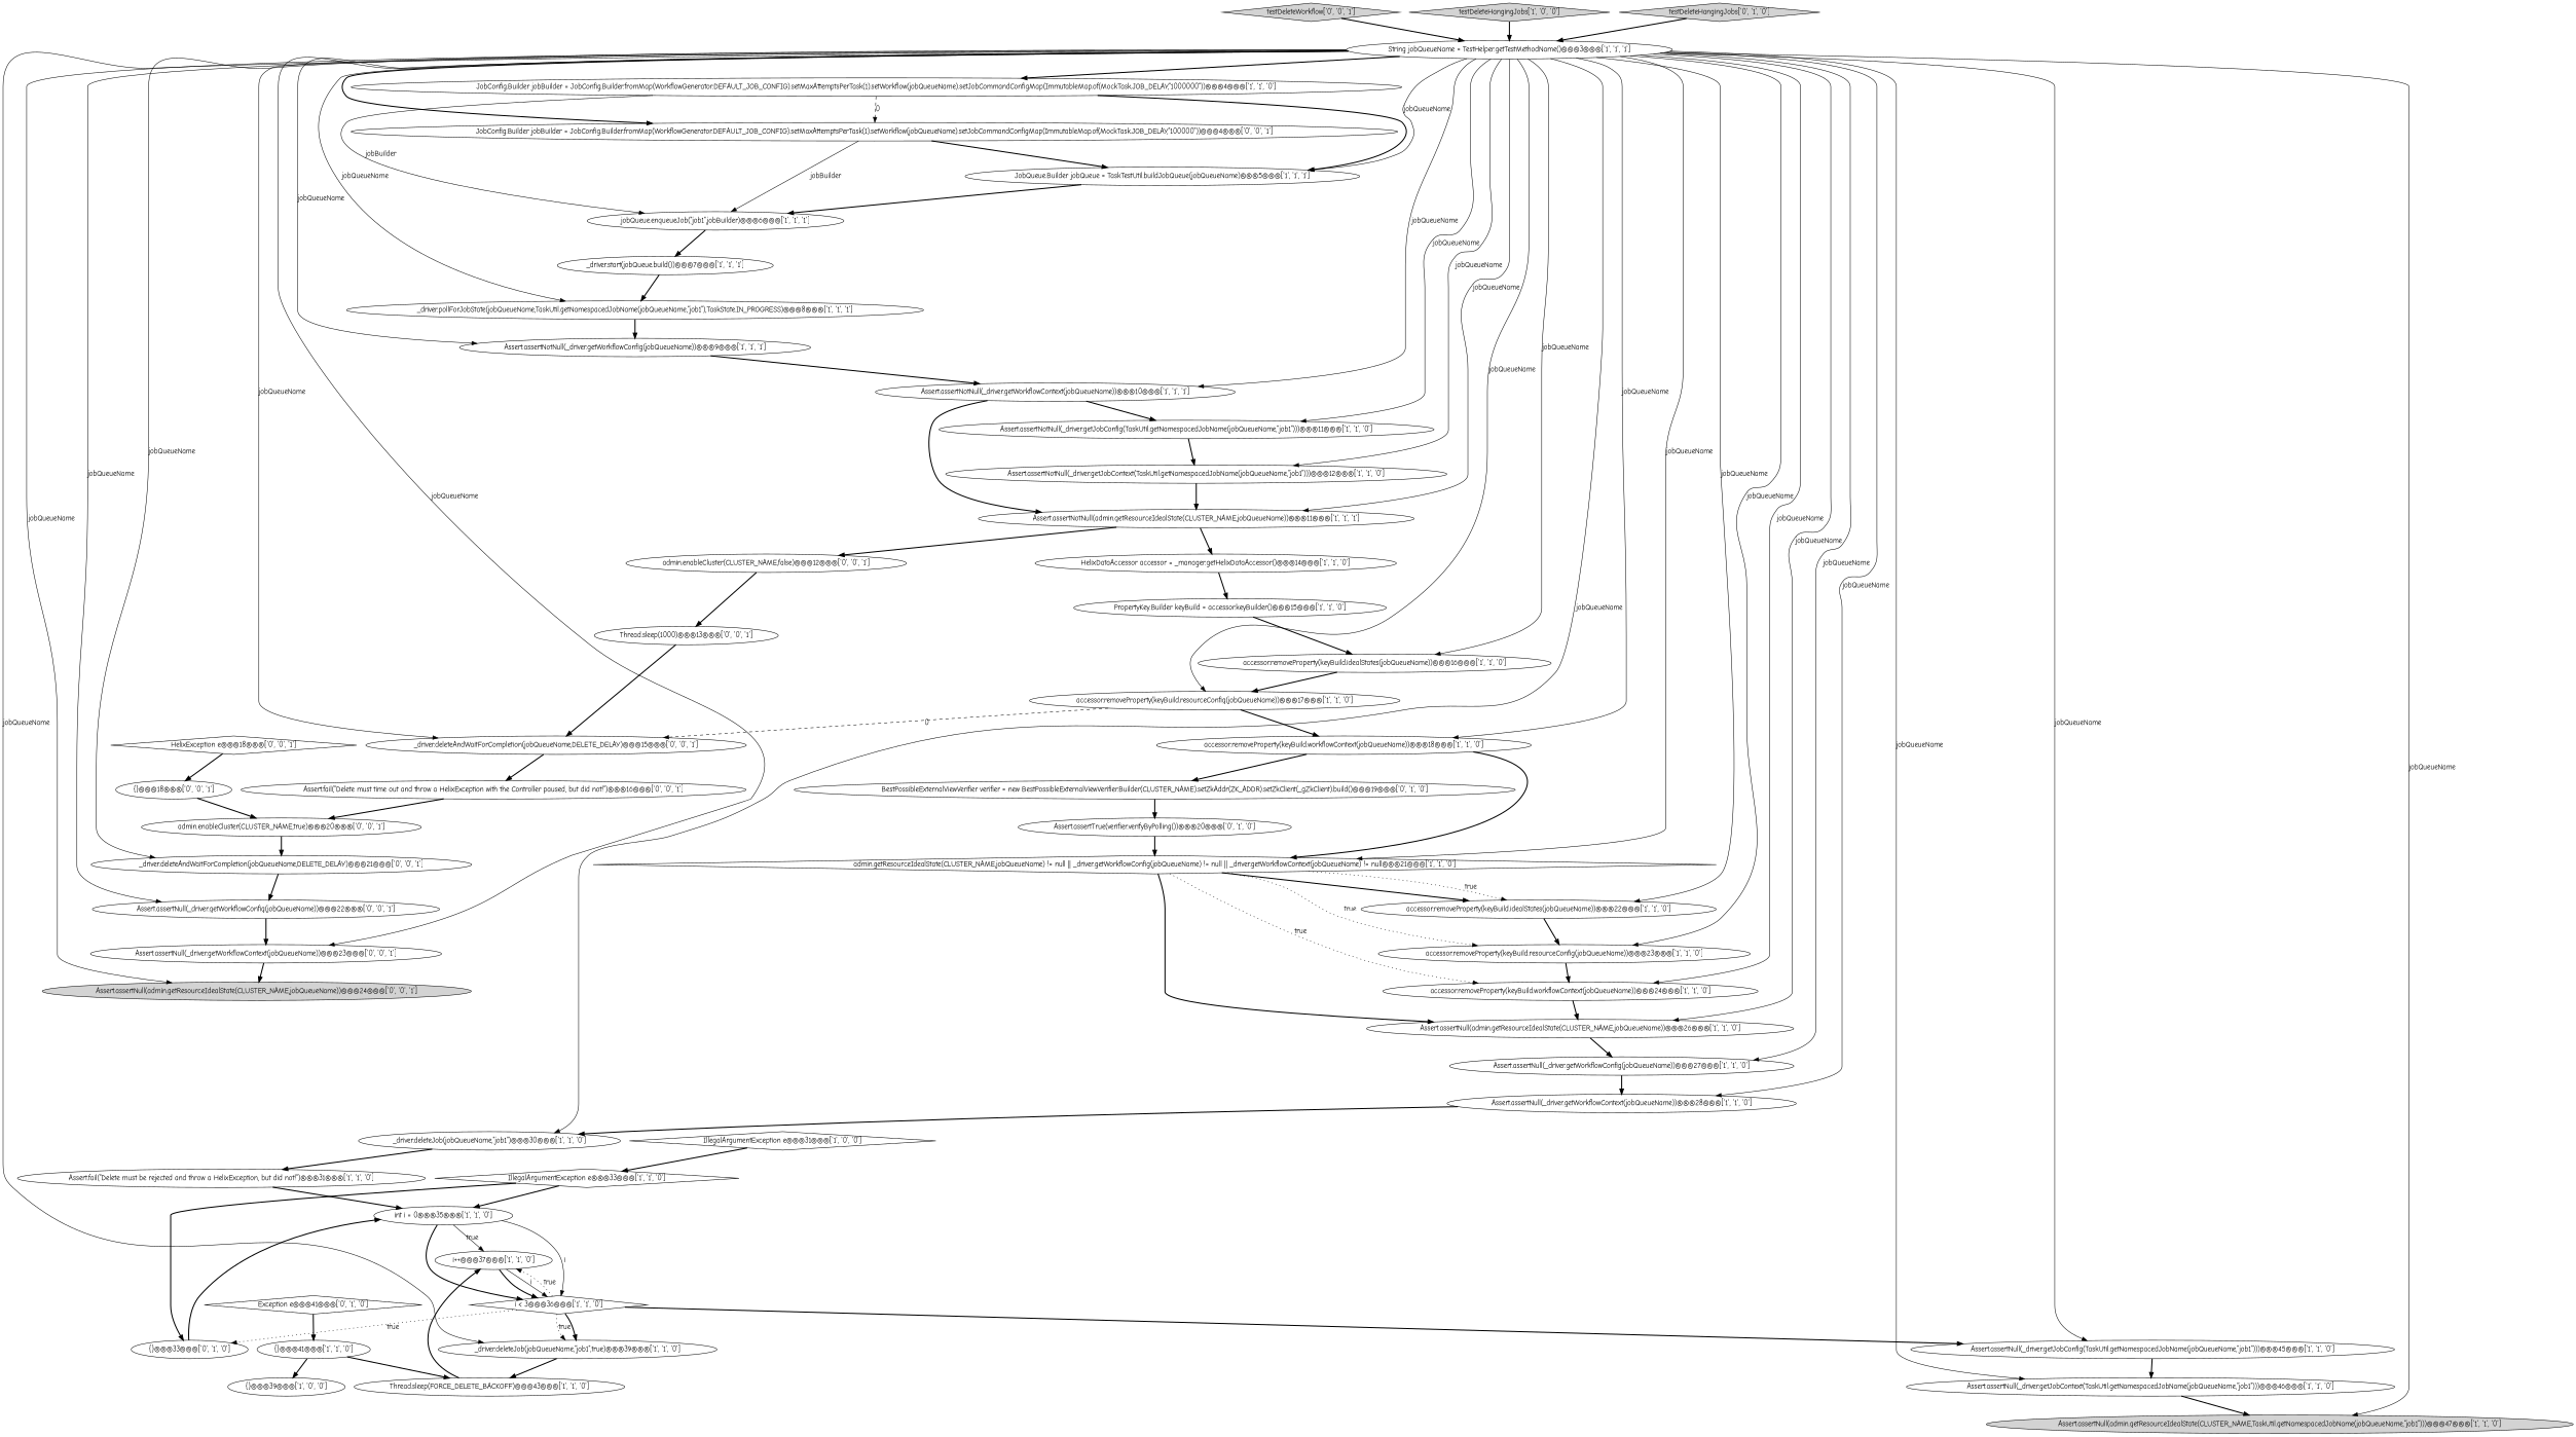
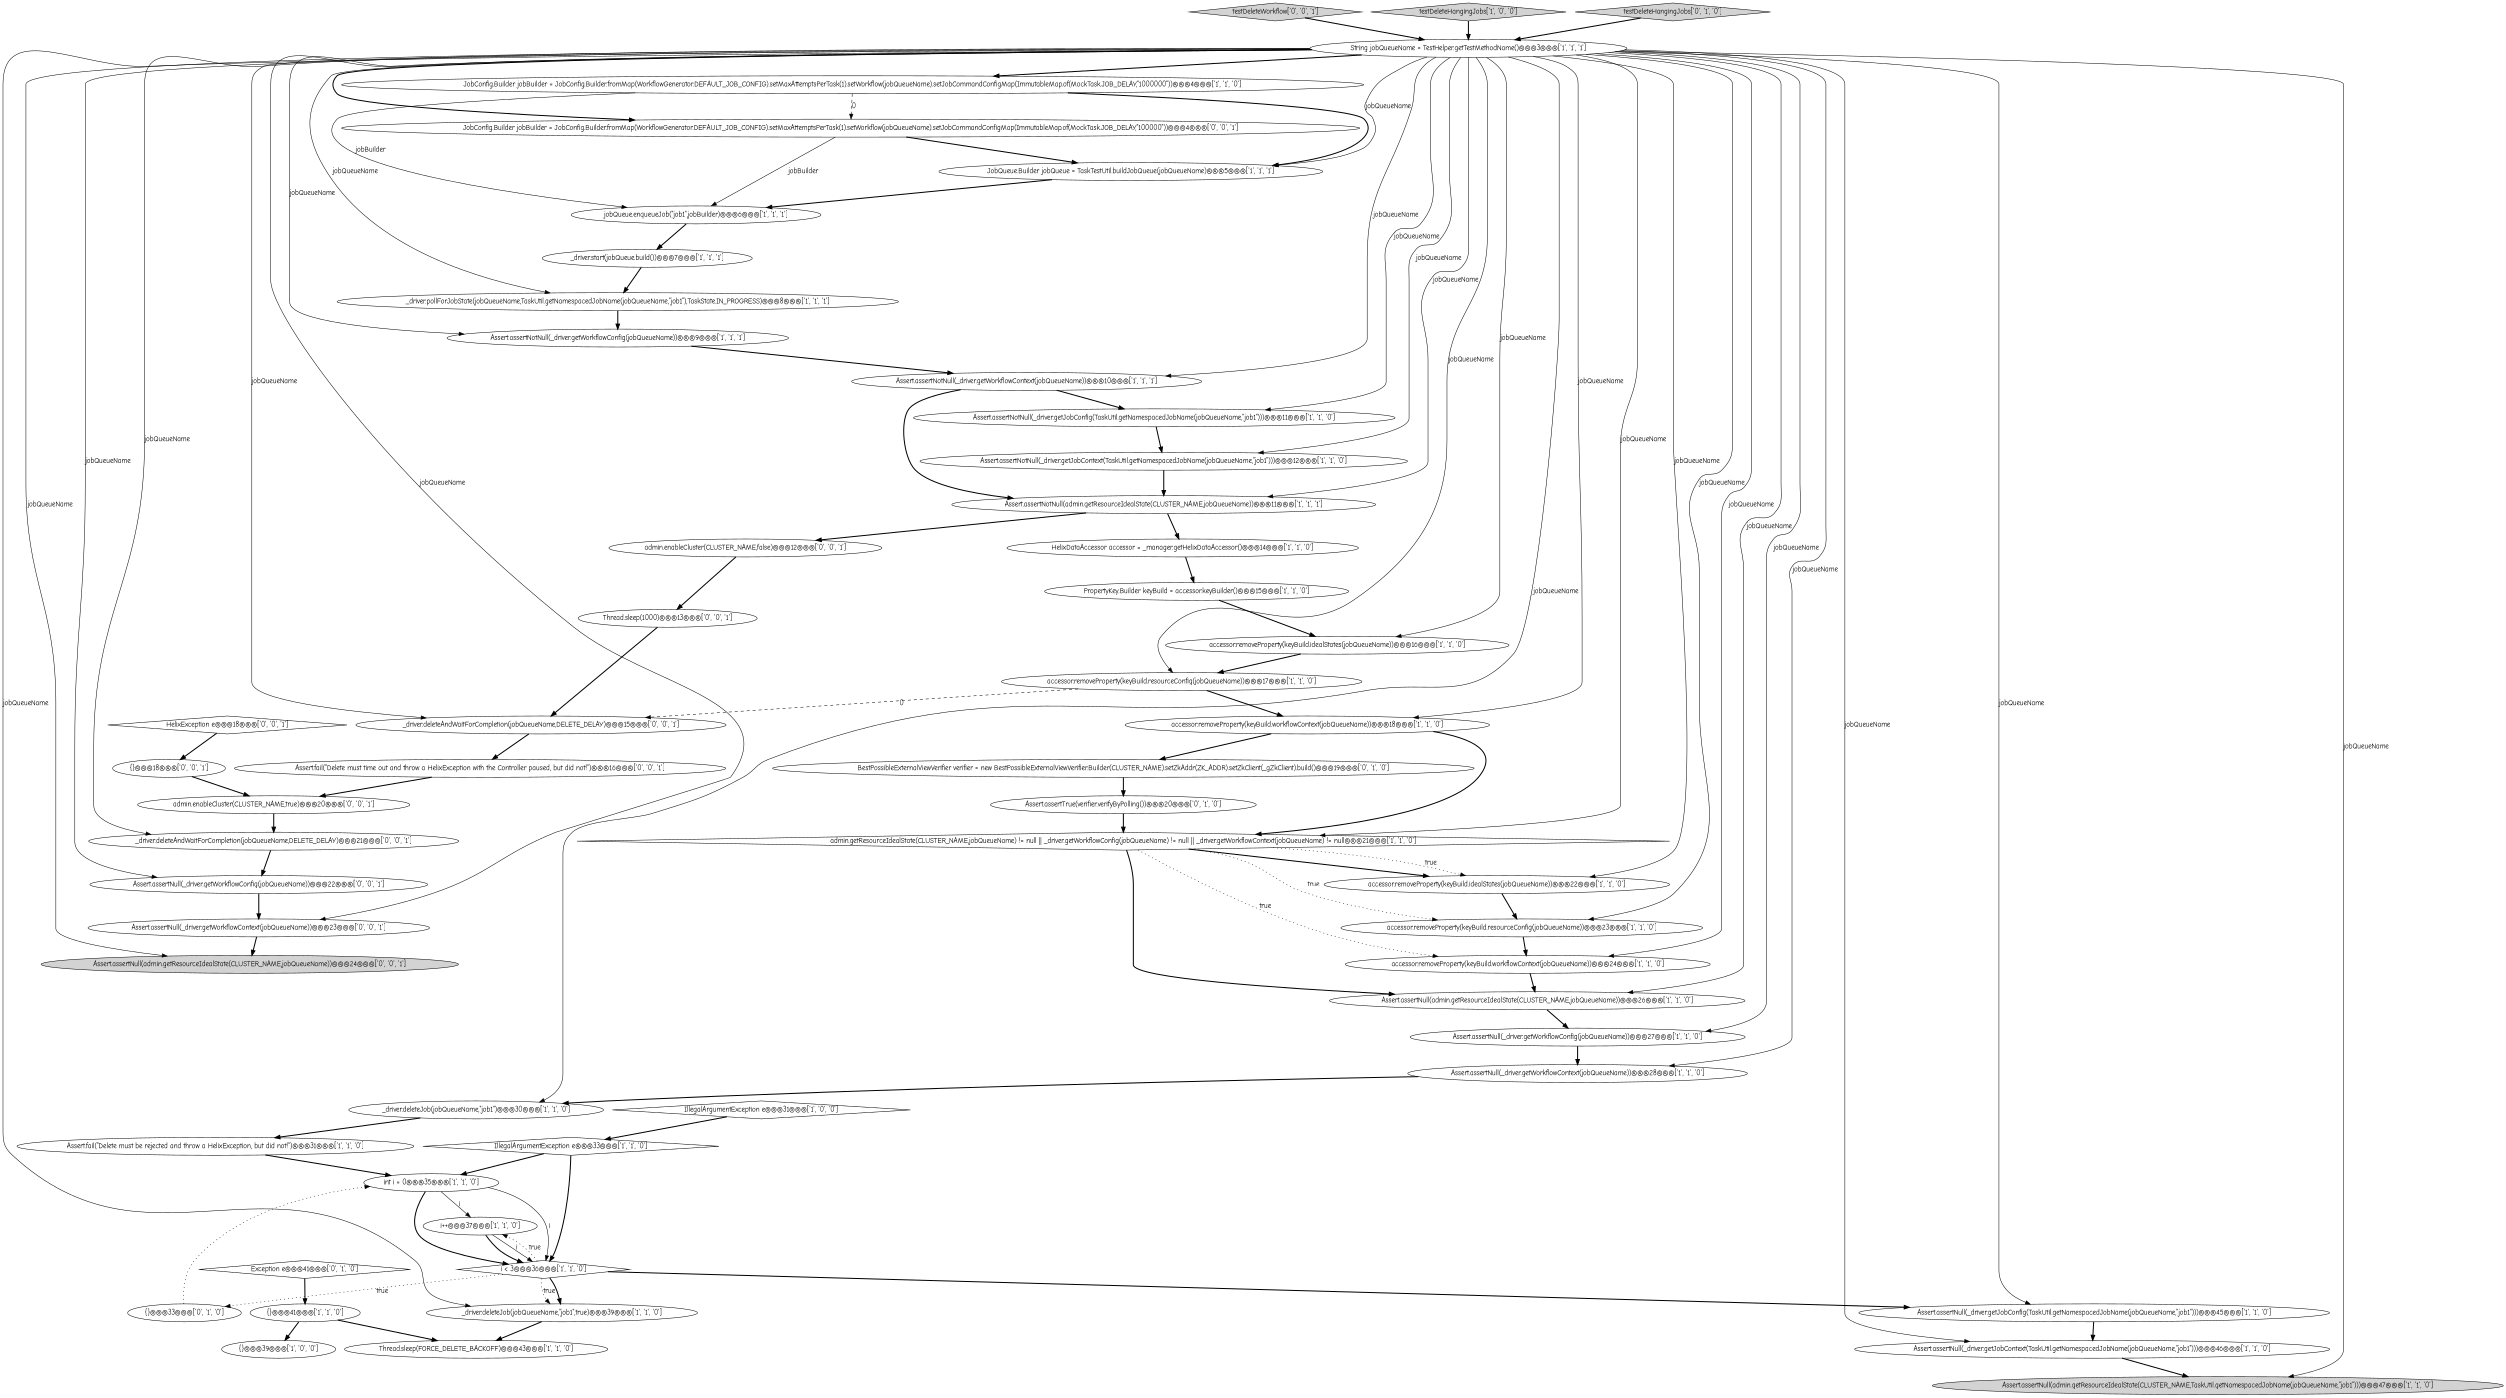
  digraph {
    fontname="Comic Neue"
    node [fillcolor=white fontname="Comic Neue" shape=ellipse style=filled]
    edge [fontname="Comic Neue" style=bold]
    n1 [label="Assert.assertNotNull(admin.getResourceIdealState(CLUSTER_NAME,jobQueueName))@@@11@@@['1', '1', '1']"]
    n2 [label="HelixDataAccessor accessor = _manager.getHelixDataAccessor()@@@14@@@['1', '1', '0']"]
    n3 [label="admin.enableCluster(CLUSTER_NAME,false)@@@12@@@['0', '0', '1']"]
    n4 [label="PropertyKey.Builder keyBuild = accessor.keyBuilder()@@@15@@@['1', '1', '0']"]
    n5 [label="Thread.sleep(1000)@@@13@@@['0', '0', '1']"]
    n6 [label="Assert.assertNull(_driver.getJobConfig(TaskUtil.getNamespacedJobName(jobQueueName,\"job1\")))@@@45@@@['1', '1', '0']"]
    n7 [label="Assert.assertNull(_driver.getJobContext(TaskUtil.getNamespacedJobName(jobQueueName,\"job1\")))@@@46@@@['1', '1', '0']"]
    n8 [fillcolor=lightgray label="Assert.assertNull(admin.getResourceIdealState(CLUSTER_NAME,TaskUtil.getNamespacedJobName(jobQueueName,\"job1\")))@@@47@@@['1', '1', '0']"]
    n9 [label="{}@@@18@@@['0', '0', '1']"]
    n10 [label="admin.enableCluster(CLUSTER_NAME,true)@@@20@@@['0', '0', '1']"]
    n11 [label="_driver.deleteAndWaitForCompletion(jobQueueName,DELETE_DELAY)@@@21@@@['0', '0', '1']"]
    n12 [label="_driver.deleteAndWaitForCompletion(jobQueueName,DELETE_DELAY)@@@15@@@['0', '0', '1']"]
    n13 [label="Assert.fail(\"Delete must time out and throw a HelixException with the Controller paused, but did not!\")@@@16@@@['0', '0', '1']"]
    n14 [label="_driver.deleteJob(jobQueueName,\"job1\",true)@@@39@@@['1', '1', '0']"]
    n15 [label="Thread.sleep(FORCE_DELETE_BACKOFF)@@@43@@@['1', '1', '0']"]
    n16 [label="i++@@@37@@@['1', '1', '0']"]
    n17 [label="JobConfig.Builder jobBuilder = JobConfig.Builder.fromMap(WorkflowGenerator.DEFAULT_JOB_CONFIG).setMaxAttemptsPerTask(1).setWorkflow(jobQueueName).setJobCommandConfigMap(ImmutableMap.of(MockTask.JOB_DELAY,\"100000\"))@@@4@@@['0', '0', '1']"]
    n18 [label="jobQueue.enqueueJob(\"job1\",jobBuilder)@@@6@@@['1', '1', '1']"]
    n19 [label="JobQueue.Builder jobQueue = TaskTestUtil.buildJobQueue(jobQueueName)@@@5@@@['1', '1', '1']"]
    n20 [label="_driver.start(jobQueue.build())@@@7@@@['1', '1', '1']"]
    n21 [label="accessor.removeProperty(keyBuild.idealStates(jobQueueName))@@@16@@@['1', '1', '0']"]
    n22 [label="accessor.removeProperty(keyBuild.resourceConfig(jobQueueName))@@@17@@@['1', '1', '0']"]
    n23 [label="accessor.removeProperty(keyBuild.workflowContext(jobQueueName))@@@18@@@['1', '1', '0']"]
    n24 [label="_driver.pollForJobState(jobQueueName,TaskUtil.getNamespacedJobName(jobQueueName,\"job1\"),TaskState.IN_PROGRESS)@@@8@@@['1', '1', '1']"]
    n25 [label="i < 3@@@36@@@['1', '1', '0']" shape=diamond]
    n26 [label="{}@@@33@@@['0', '1', '0']"]
    n27 [label="Assert.assertNotNull(_driver.getWorkflowContext(jobQueueName))@@@10@@@['1', '1', '1']"]
    n28 [label="Assert.assertNotNull(_driver.getJobConfig(TaskUtil.getNamespacedJobName(jobQueueName,\"job1\")))@@@11@@@['1', '1', '0']"]
    n29 [label="Assert.assertNotNull(_driver.getJobContext(TaskUtil.getNamespacedJobName(jobQueueName,\"job1\")))@@@12@@@['1', '1', '0']"]
    n30 [label="BestPossibleExternalViewVerifier verifier = new BestPossibleExternalViewVerifier.Builder(CLUSTER_NAME).setZkAddr(ZK_ADDR).setZkClient(_gZkClient).build()@@@19@@@['0', '1', '0']"]
    n31 [label="admin.getResourceIdealState(CLUSTER_NAME,jobQueueName) != null || _driver.getWorkflowConfig(jobQueueName) != null || _driver.getWorkflowContext(jobQueueName) != null@@@21@@@['1', '1', '0']" shape=diamond]
    n32 [label="Assert.assertNull(_driver.getWorkflowConfig(jobQueueName))@@@22@@@['0', '0', '1']"]
    n33 [label="Assert.assertNull(_driver.getWorkflowContext(jobQueueName))@@@23@@@['0', '0', '1']"]
    n34 [fillcolor=lightgray label="Assert.assertNull(admin.getResourceIdealState(CLUSTER_NAME,jobQueueName))@@@24@@@['0', '0', '1']"]
    n35 [label="Assert.assertNotNull(_driver.getWorkflowConfig(jobQueueName))@@@9@@@['1', '1', '1']"]
    n36 [label="Assert.assertTrue(verifier.verifyByPolling())@@@20@@@['0', '1', '0']"]
    n37 [label="Assert.assertNull(admin.getResourceIdealState(CLUSTER_NAME,jobQueueName))@@@26@@@['1', '1', '0']"]
    n38 [label="accessor.removeProperty(keyBuild.resourceConfig(jobQueueName))@@@23@@@['1', '1', '0']"]
    n39 [label="accessor.removeProperty(keyBuild.idealStates(jobQueueName))@@@22@@@['1', '1', '0']"]
    n40 [label="accessor.removeProperty(keyBuild.workflowContext(jobQueueName))@@@24@@@['1', '1', '0']"]
    n41 [label="Assert.fail(\"Delete must be rejected and throw a HelixException, but did not!\")@@@31@@@['1', '1', '0']"]
    n42 [label="int i = 0@@@35@@@['1', '1', '0']"]
    n43 [label="_driver.deleteJob(jobQueueName,\"job1\")@@@30@@@['1', '1', '0']"]
    n44 [label="IllegalArgumentException e@@@33@@@['1', '1', '0']" shape=diamond]
    n45 [label="Assert.assertNull(_driver.getWorkflowConfig(jobQueueName))@@@27@@@['1', '1', '0']"]
    n46 [fillcolor=lightgray label="testDeleteWorkflow['0', '0', '1']" shape=diamond]
    n47 [label="String jobQueueName = TestHelper.getTestMethodName()@@@3@@@['1', '1', '1']"]
    n48 [label="JobConfig.Builder jobBuilder = JobConfig.Builder.fromMap(WorkflowGenerator.DEFAULT_JOB_CONFIG).setMaxAttemptsPerTask(1).setWorkflow(jobQueueName).setJobCommandConfigMap(ImmutableMap.of(MockTask.JOB_DELAY,\"1000000\"))@@@4@@@['1', '1', '0']"]
    n49 [label="Assert.assertNull(_driver.getWorkflowContext(jobQueueName))@@@28@@@['1', '1', '0']"]
    n50 [label="IllegalArgumentException e@@@31@@@['1', '0', '0']" shape=diamond]
    n51 [fillcolor=lightgray label="testDeleteHangingJobs['1', '0', '0']" shape=diamond]
    n52 [fillcolor=lightgray label="testDeleteHangingJobs['0', '1', '0']" shape=diamond]
    n53 [label="HelixException e@@@18@@@['0', '0', '1']" shape=diamond]
    n54 [label="{}@@@39@@@['1', '0', '0']"]
    n55 [label="Exception e@@@41@@@['0', '1', '0']" shape=diamond]
    n56 [label="{}@@@41@@@['1', '1', '0']"]
    n1 -> n2
    n1 -> n3
    n2 -> n4
    n3 -> n5
    n4 -> n21
    n5 -> n12
    n6 -> n7
    n7 -> n8
    n9 -> n10
    n10 -> n11
    n11 -> n32
    n12 -> n13
    n13 -> n10
    n14 -> n15
-   n15 -> n16
    n16 -> n25
    n16 -> n25 [label=i style=solid]
    n17 -> n18 [label=jobBuilder style=solid]
    n17 -> n19
    n18 -> n20
    n19 -> n18
    n20 -> n24
    n21 -> n22
    n22 -> n12 [label=0 style=dashed]
    n22 -> n23
    n23 -> n30
    n23 -> n31
    n24 -> n35
    n25 -> n6
    n25 -> n14 [label=true style=dotted]
    n25 -> n14
    n25 -> n16 [label=true style=dotted]
    n25 -> n26 [label=true style=dotted]
-   n26 -> n42
+   n26 -> n42 [style=dotted]
    n27 -> n1
    n27 -> n28
    n28 -> n29
    n29 -> n1
    n30 -> n36
    n31 -> n37
    n31 -> n38 [label=true style=dotted]
    n31 -> n39 [label=true style=dotted]
    n31 -> n39
    n31 -> n40 [label=true style=dotted]
    n32 -> n33
    n33 -> n34
    n35 -> n27
    n36 -> n31
    n37 -> n45
    n38 -> n40
    n39 -> n38
    n40 -> n37
    n41 -> n42
-   n42 -> n16 [label=true style=solid]
+   n42 -> n16 [label=i style=solid]
    n42 -> n25 [label=i style=solid]
    n42 -> n25
    n43 -> n41
-   n44 -> n26
+   n44 -> n25
    n44 -> n42
    n45 -> n49
    n46 -> n47
    n47 -> n1 [label=jobQueueName style=solid]
    n47 -> n6 [label=jobQueueName style=solid]
    n47 -> n7 [label=jobQueueName style=solid]
    n47 -> n8 [label=jobQueueName style=solid]
    n47 -> n11 [label=jobQueueName style=solid]
    n47 -> n12 [label=jobQueueName style=solid]
    n47 -> n14 [label=jobQueueName style=solid]
    n47 -> n17
    n47 -> n19 [label=jobQueueName style=solid]
    n47 -> n21 [label=jobQueueName style=solid]
    n47 -> n22 [label=jobQueueName style=solid]
    n47 -> n23 [label=jobQueueName style=solid]
    n47 -> n24 [label=jobQueueName style=solid]
    n47 -> n27 [label=jobQueueName style=solid]
    n47 -> n28 [label=jobQueueName style=solid]
    n47 -> n29 [label=jobQueueName style=solid]
    n47 -> n31 [label=jobQueueName style=solid]
    n47 -> n32 [label=jobQueueName style=solid]
    n47 -> n33 [label=jobQueueName style=solid]
    n47 -> n34 [label=jobQueueName style=solid]
    n47 -> n35 [label=jobQueueName style=solid]
    n47 -> n37 [label=jobQueueName style=solid]
    n47 -> n38 [label=jobQueueName style=solid]
    n47 -> n39 [label=jobQueueName style=solid]
    n47 -> n40 [label=jobQueueName style=solid]
    n47 -> n43 [label=jobQueueName style=solid]
    n47 -> n45 [label=jobQueueName style=solid]
    n47 -> n48
    n47 -> n49 [label=jobQueueName style=solid]
    n48 -> n17 [label=0 style=dashed]
    n48 -> n18 [label=jobBuilder style=solid]
    n48 -> n19
    n49 -> n43
    n50 -> n44
    n51 -> n47
    n52 -> n47
    n53 -> n9
    n55 -> n56
    n56 -> n15
    n56 -> n54
  }
